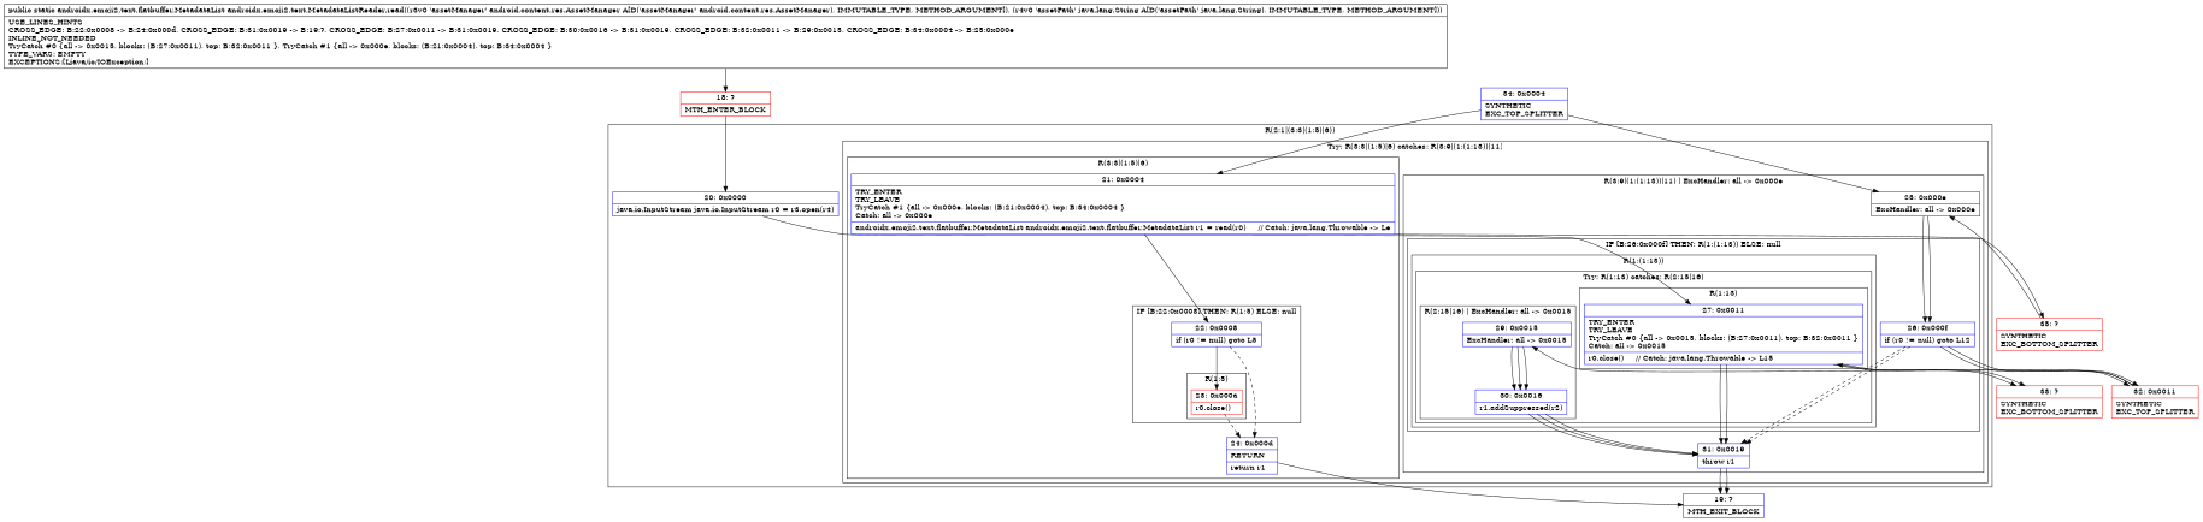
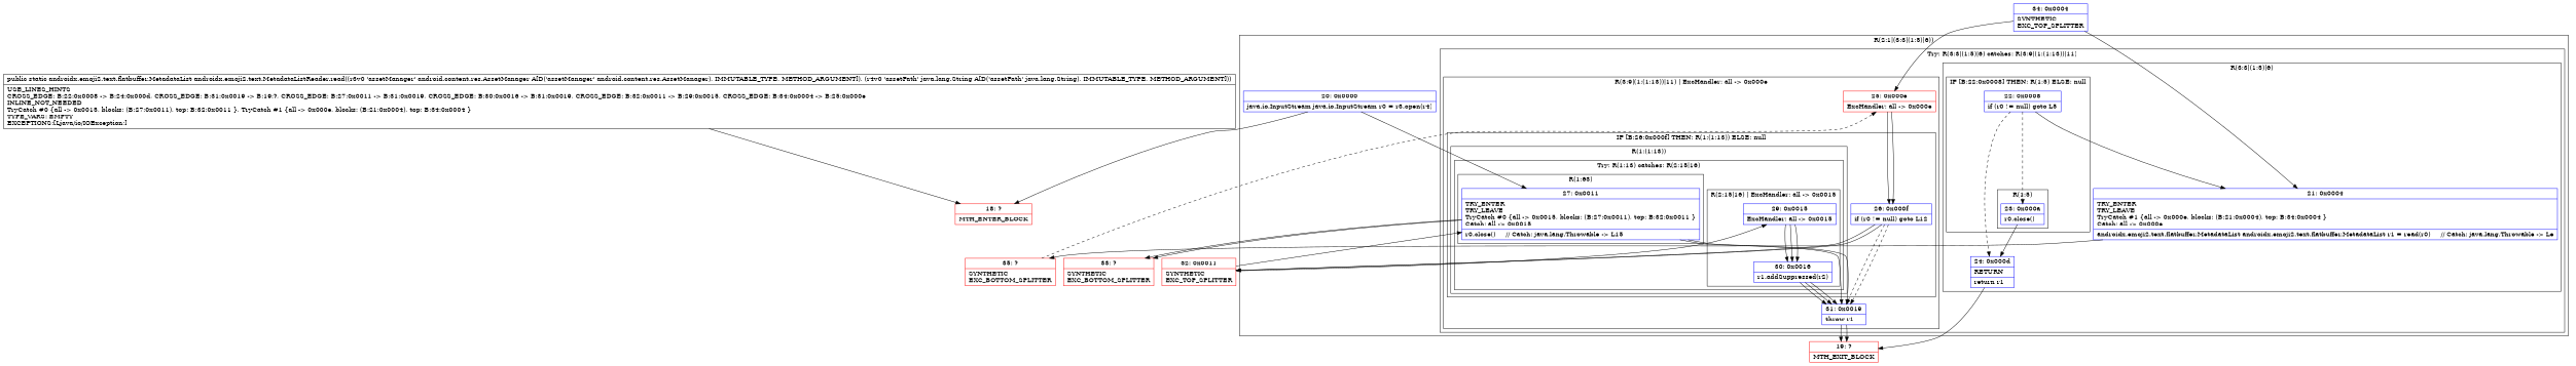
  digraph {
    node [color=blue shape=record]
-   n1 [color=red label="{23\:\ 0x000a|r0.close()\l}"]
+   n1 [label="{23\:\ 0x000a|r0.close()\l}"]
    n2 [label="{22\:\ 0x0008|if (r0 != null) goto L5\l}"]
    n3 [label="{21\:\ 0x0004|TRY_ENTER\lTRY_LEAVE\lTryCatch #1 \{all \-\> 0x000e, blocks: (B:21:0x0004), top: B:34:0x0004 \}\lCatch: all \-\> 0x000e\l|androidx.emoji2.text.flatbuffer.MetadataList androidx.emoji2.text.flatbuffer.MetadataList r1 = read(r0)     \/\/ Catch: java.lang.Throwable \-\> Le\l}"]
    n4 [label="{24\:\ 0x000d|RETURN\l|return r1\l}"]
    n5 [label="{27\:\ 0x0011|TRY_ENTER\lTRY_LEAVE\lTryCatch #0 \{all \-\> 0x0015, blocks: (B:27:0x0011), top: B:32:0x0011 \}\lCatch: all \-\> 0x0015\l|r0.close()     \/\/ Catch: java.lang.Throwable \-\> L15\l}"]
    n6 [label="{29\:\ 0x0015|ExcHandler: all \-\> 0x0015\l}"]
    n7 [label="{30\:\ 0x0016|r1.addSuppressed(r2)\l}"]
    n8 [label="{26\:\ 0x000f|if (r0 != null) goto L12\l}"]
-   n9 [label="{25\:\ 0x000e|ExcHandler: all \-\> 0x000e\l}"]
+   n9 [color=red label="{25\:\ 0x000e|ExcHandler: all \-\> 0x000e\l}"]
    n10 [label="{31\:\ 0x0019|throw r1\l}"]
    n11 [label="{20\:\ 0x0000|java.io.InputStream java.io.InputStream r0 = r3.open(r4)\l}"]
    n12 [color=red label="{35\:\ ?|SYNTHETIC\lEXC_BOTTOM_SPLITTER\l}"]
-   n13 [label="{19\:\ ?|MTH_EXIT_BLOCK\l}"]
+   n13 [color=red label="{19\:\ ?|MTH_EXIT_BLOCK\l}"]
    n14 [color=red label="{33\:\ ?|SYNTHETIC\lEXC_BOTTOM_SPLITTER\l}"]
    n15 [color=red label="{32\:\ 0x0011|SYNTHETIC\lEXC_TOP_SPLITTER\l}"]
    n16 [label="{34\:\ 0x0004|SYNTHETIC\lEXC_TOP_SPLITTER\l}"]
    n17 [color=red label="{18\:\ ?|MTH_ENTER_BLOCK\l}"]
    n18 [label="{public static androidx.emoji2.text.flatbuffer.MetadataList androidx.emoji2.text.MetadataListReader.read((r3v0 'assetManager' android.content.res.AssetManager A[D('assetManager' android.content.res.AssetManager), IMMUTABLE_TYPE, METHOD_ARGUMENT]), (r4v0 'assetPath' java.lang.String A[D('assetPath' java.lang.String), IMMUTABLE_TYPE, METHOD_ARGUMENT]))  | USE_LINES_HINTS\lCROSS_EDGE: B:22:0x0008 \-\> B:24:0x000d, CROSS_EDGE: B:31:0x0019 \-\> B:19:?, CROSS_EDGE: B:27:0x0011 \-\> B:31:0x0019, CROSS_EDGE: B:30:0x0016 \-\> B:31:0x0019, CROSS_EDGE: B:32:0x0011 \-\> B:29:0x0015, CROSS_EDGE: B:34:0x0004 \-\> B:25:0x000e\lINLINE_NOT_NEEDED\lTryCatch #0 \{all \-\> 0x0015, blocks: (B:27:0x0011), top: B:32:0x0011 \}, TryCatch #1 \{all \-\> 0x000e, blocks: (B:21:0x0004), top: B:34:0x0004 \}\lTYPE_VARS: EMPTY\lEXCEPTIONS:[Ljava\/io\/IOException;]\l}" color=""]
    subgraph cluster_1 {
      label="R(2:1|(3:3|(1:5)|6))"
      n11
      subgraph cluster_2 {
        label="Try: R(3:3|(1:5)|6) catches: R(3:9|(1:(1:13))|11)"
        subgraph cluster_3 {
          label="R(3:3|(1:5)|6)"
          n3
          n4
          subgraph cluster_4 {
            label="IF [B:22:0x0008] THEN: R(1:5) ELSE: null"
            n2
            subgraph cluster_5 {
              label="R(1:5)"
              n1
            }
          }
        }
        subgraph cluster_6 {
          label="R(3:9|(1:(1:13))|11) | ExcHandler: all \-\> 0x000e\l"
          n9
          n10
          subgraph cluster_7 {
            label="IF [B:26:0x000f] THEN: R(1:(1:13)) ELSE: null"
            n8
            subgraph cluster_8 {
              label="R(1:(1:13))"
              subgraph cluster_9 {
                label="Try: R(1:13) catches: R(2:15|16)"
                subgraph cluster_10 {
-                 label="R(1:13)"
+                 label="R(1:63)"
                  n5
                }
                subgraph cluster_11 {
                  label="R(2:15|16) | ExcHandler: all \-\> 0x0015\l"
                  n6
                  n7
                }
              }
            }
          }
        }
      }
    }
    subgraph cluster_12 {
      label="R(3:9|(1:(1:13))|11) | ExcHandler: all \-\> 0x000e\l"
      subgraph cluster_13 {
        label="IF [B:26:0x000f] THEN: R(1:(1:13)) ELSE: null"
        subgraph cluster_14 {
          label="R(1:(1:13))"
          subgraph cluster_15 {
            label="Try: R(1:13) catches: R(2:15|16)"
            subgraph cluster_16 {
              label="R(1:13)"
            }
            subgraph cluster_17 {
              label="R(2:15|16) | ExcHandler: all \-\> 0x0015\l"
            }
          }
        }
      }
    }
    subgraph cluster_18 {
      label="R(2:15|16) | ExcHandler: all \-\> 0x0015\l"
    }
-   n1 -> n4 [style=dashed]
-   n2 -> n1
+   n1 -> n4
+   n2 -> n1 [style=dashed]
    n2 -> n4 [style=dashed]
-   n3 -> n2
+   n2 -> n3
    n3 -> n12
    n4 -> n13
    n5 -> n10
    n5 -> n10
    n5 -> n14
    n5 -> n14
    n6 -> n7
    n6 -> n7
    n6 -> n7
    n7 -> n10
    n7 -> n10
    n7 -> n10
    n8 -> n10 [style=dashed]
    n8 -> n10 [style=dashed]
    n8 -> n15
    n8 -> n15
    n9 -> n8
    n9 -> n8
    n10 -> n13
    n10 -> n13
    n11 -> n5
-   n12 -> n9
+   n12 -> n9 [style=dashed]
    n15 -> n5
    n15 -> n6
    n16 -> n3
    n16 -> n9
-   n17 -> n11
+   n11 -> n17
    n18 -> n17
  }
